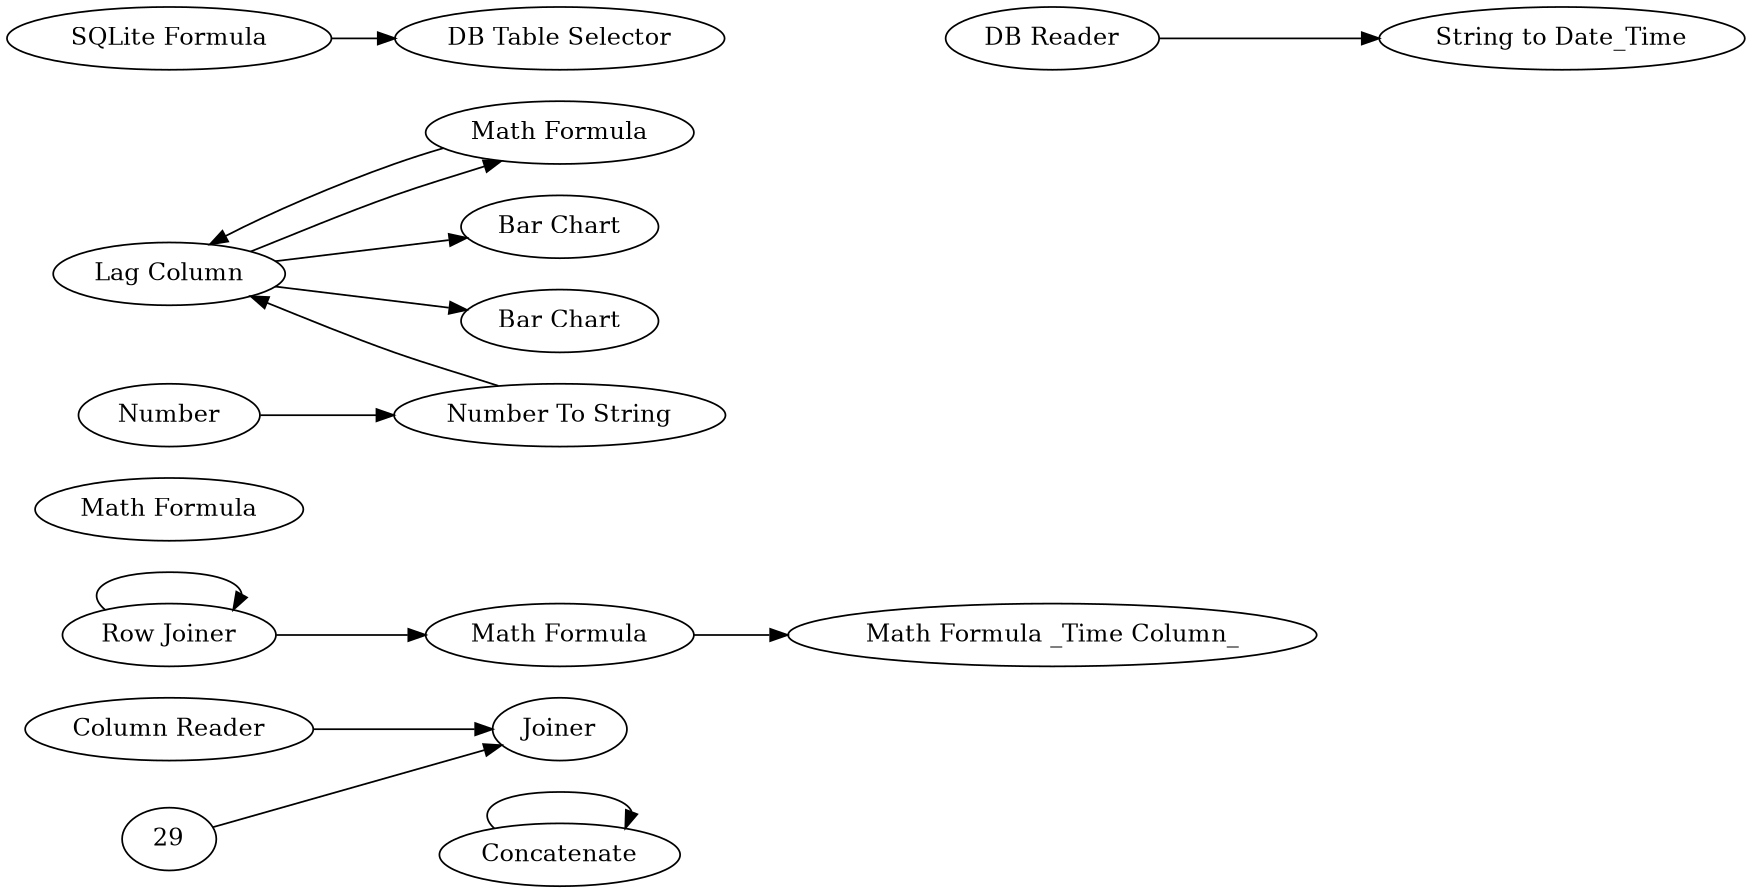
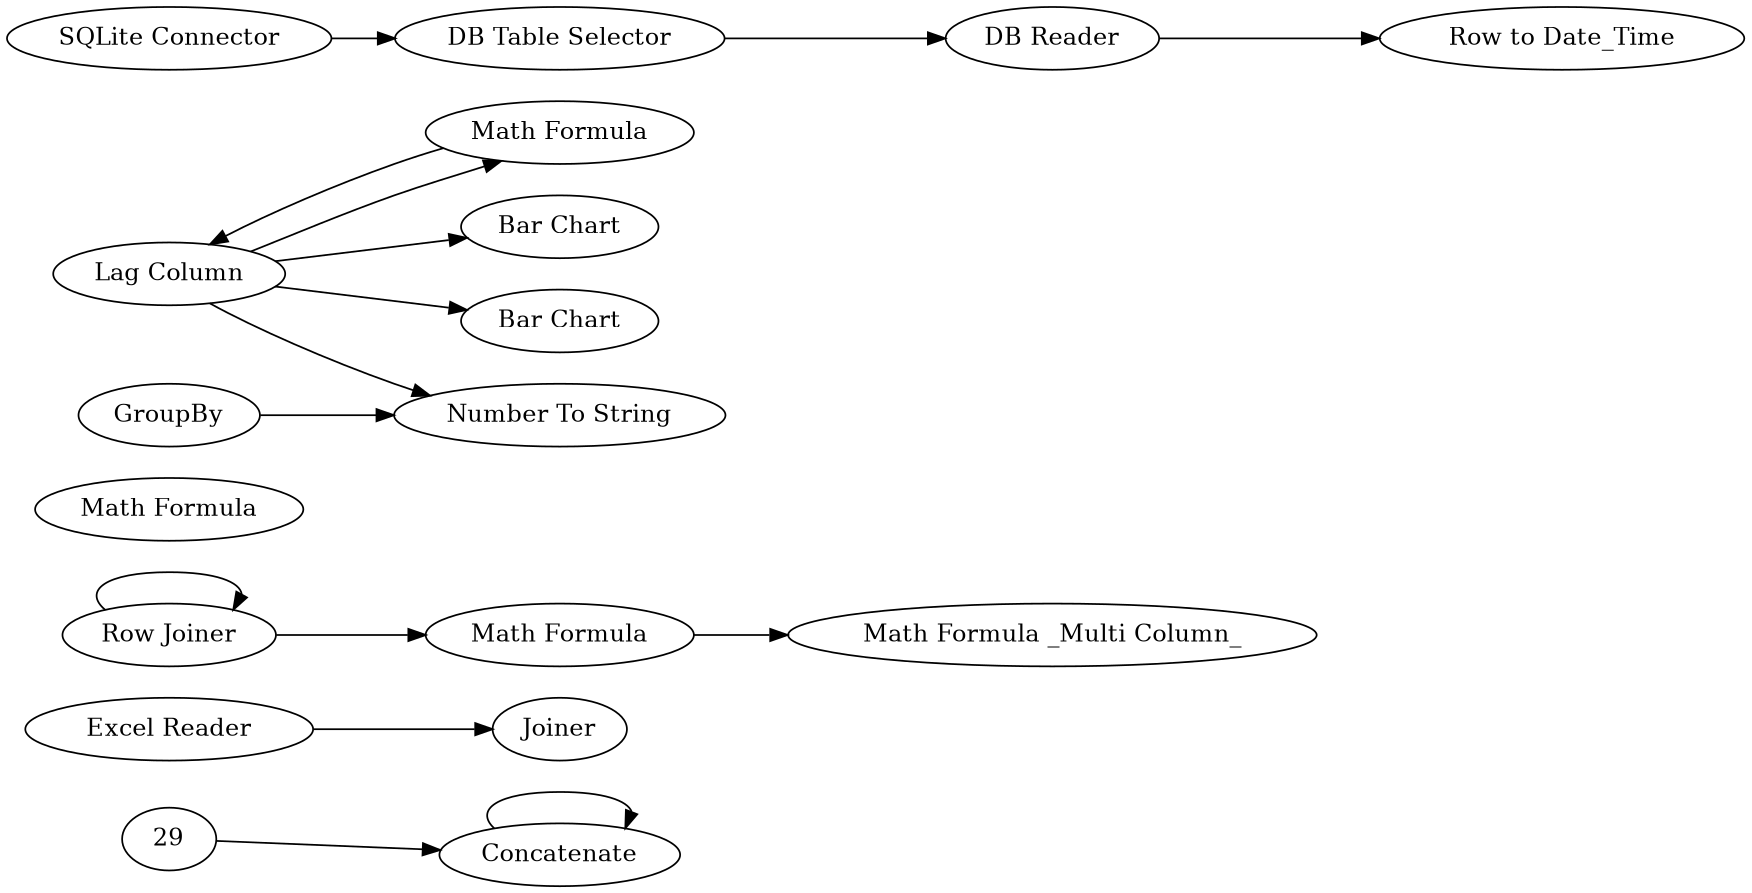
  digraph {
    rankdir=LR
-   n1 [label="Column Reader"]
+   n1 [label="Excel Reader"]
    n2 [label=Joiner]
    n3 [label="Row Joiner"]
    n4 [label="Math Formula"]
-   n5 [label="Math Formula _Time Column_"]
+   n5 [label="Math Formula _Multi Column_"]
    n6 [label=Concatenate]
    n7 [label="Math Formula"]
    n8 [label="Lag Column"]
    n9 [label="Math Formula"]
    n10 [label="Bar Chart"]
    n11 [label="Bar Chart"]
-   n12 [label=Number]
+   n12 [label=GroupBy]
    n13 [label="Number To String"]
-   n14 [label="String to Date_Time"]
-   n15 [label="SQLite Formula"]
+   n14 [label="Row to Date_Time"]
+   n15 [label="SQLite Connector"]
    n16 [label="DB Table Selector"]
    n17 [label="DB Reader"]
    29
    n1 -> n2
    n3 -> n3
    n3 -> n4
    n4 -> n5
    n6 -> n6
    n8 -> n9
    n8 -> n10
    n8 -> n11
    n9 -> n8
    n12 -> n13
-   n13 -> n8
+   n8 -> n13
    n15 -> n16
+   n16 -> n17
    n17 -> n14
-   29 -> n2
+   29 -> n6
  }
